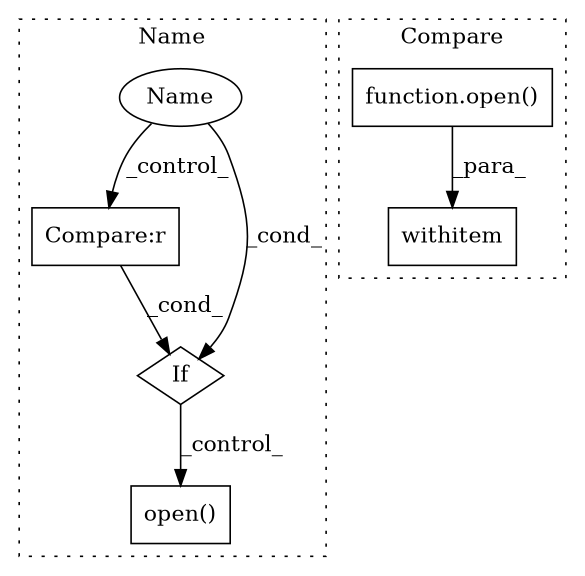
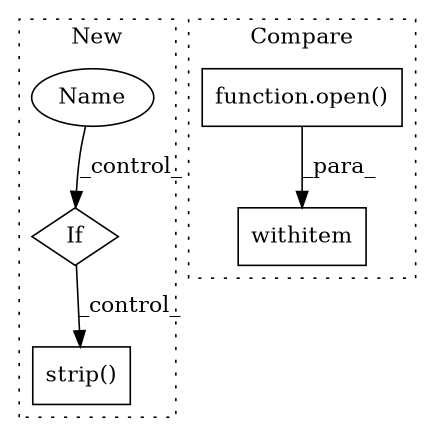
  digraph {
    node [a=75 shape=box]
-   n1 [l=26 label="open()" s=3400]
-   n2 [a=40 l=23 label="Compare:r" s=3169]
+   n1 [l=26 label="strip()" s=3400]
    n3 [a=87 l=5 label=Name s=3134 shape=ellipse]
    n4 [a=96 l=3 label=If s=3166 shape=diamond]
    n5 [l="5,19" label="function.open()" s="2981,2997"]
    n6 [a=49 l=4 label=withitem s=2981]
    subgraph cluster_1 {
-     label=Name
+     label=New
      style=dotted
      n1
-     n2
      n3
      n4
    }
    subgraph cluster_2 {
      label=Compare
      style=dotted
      n5
      n6
    }
-   n2 -> n4 [label=_cond_]
-   n3 -> n2 [label=_control_]
-   n3 -> n4 [label=_cond_]
+   n3 -> n4 [label=_control_]
    n4 -> n1 [label=_control_]
    n5 -> n6 [label=_para_]
  }
